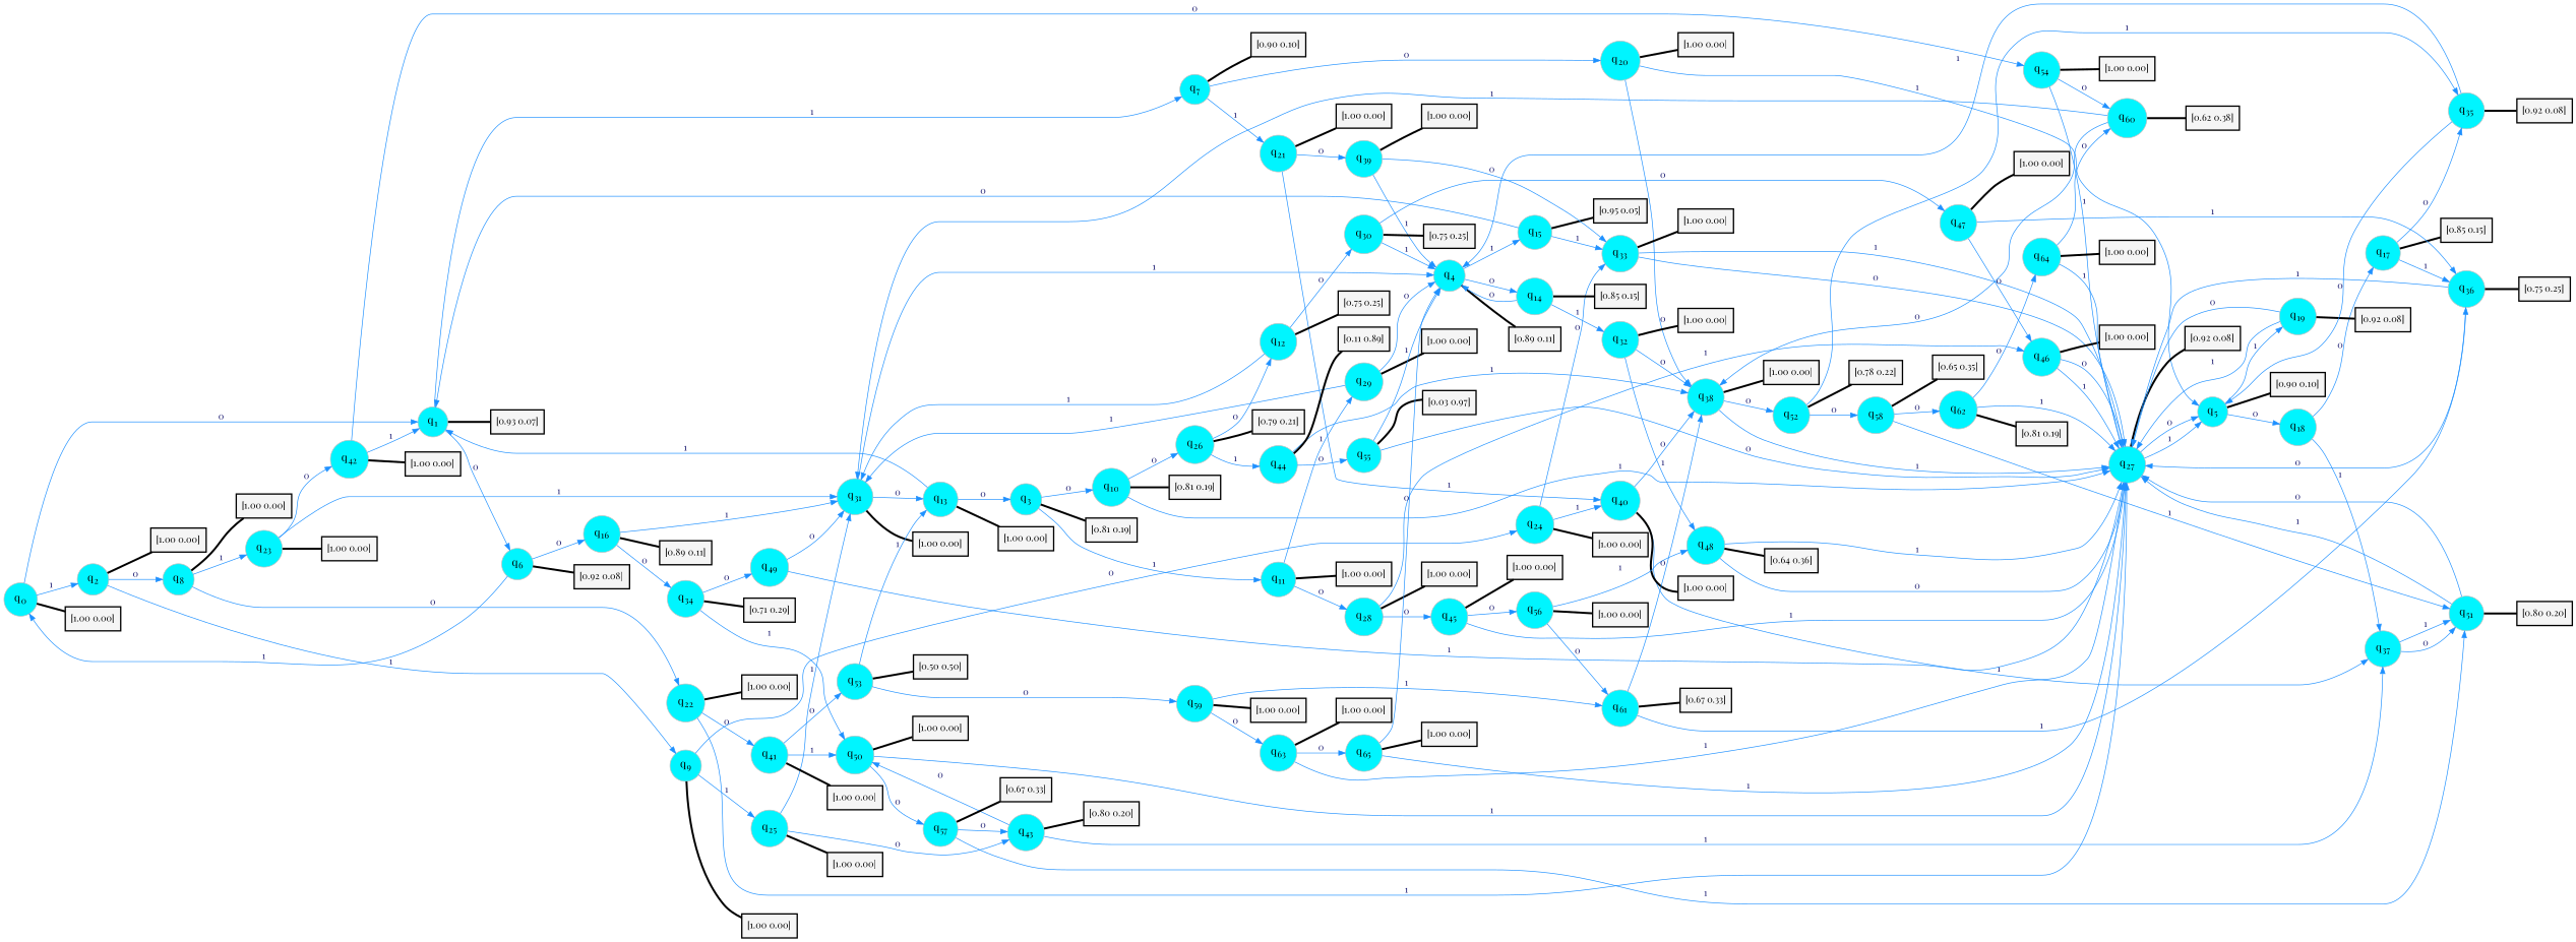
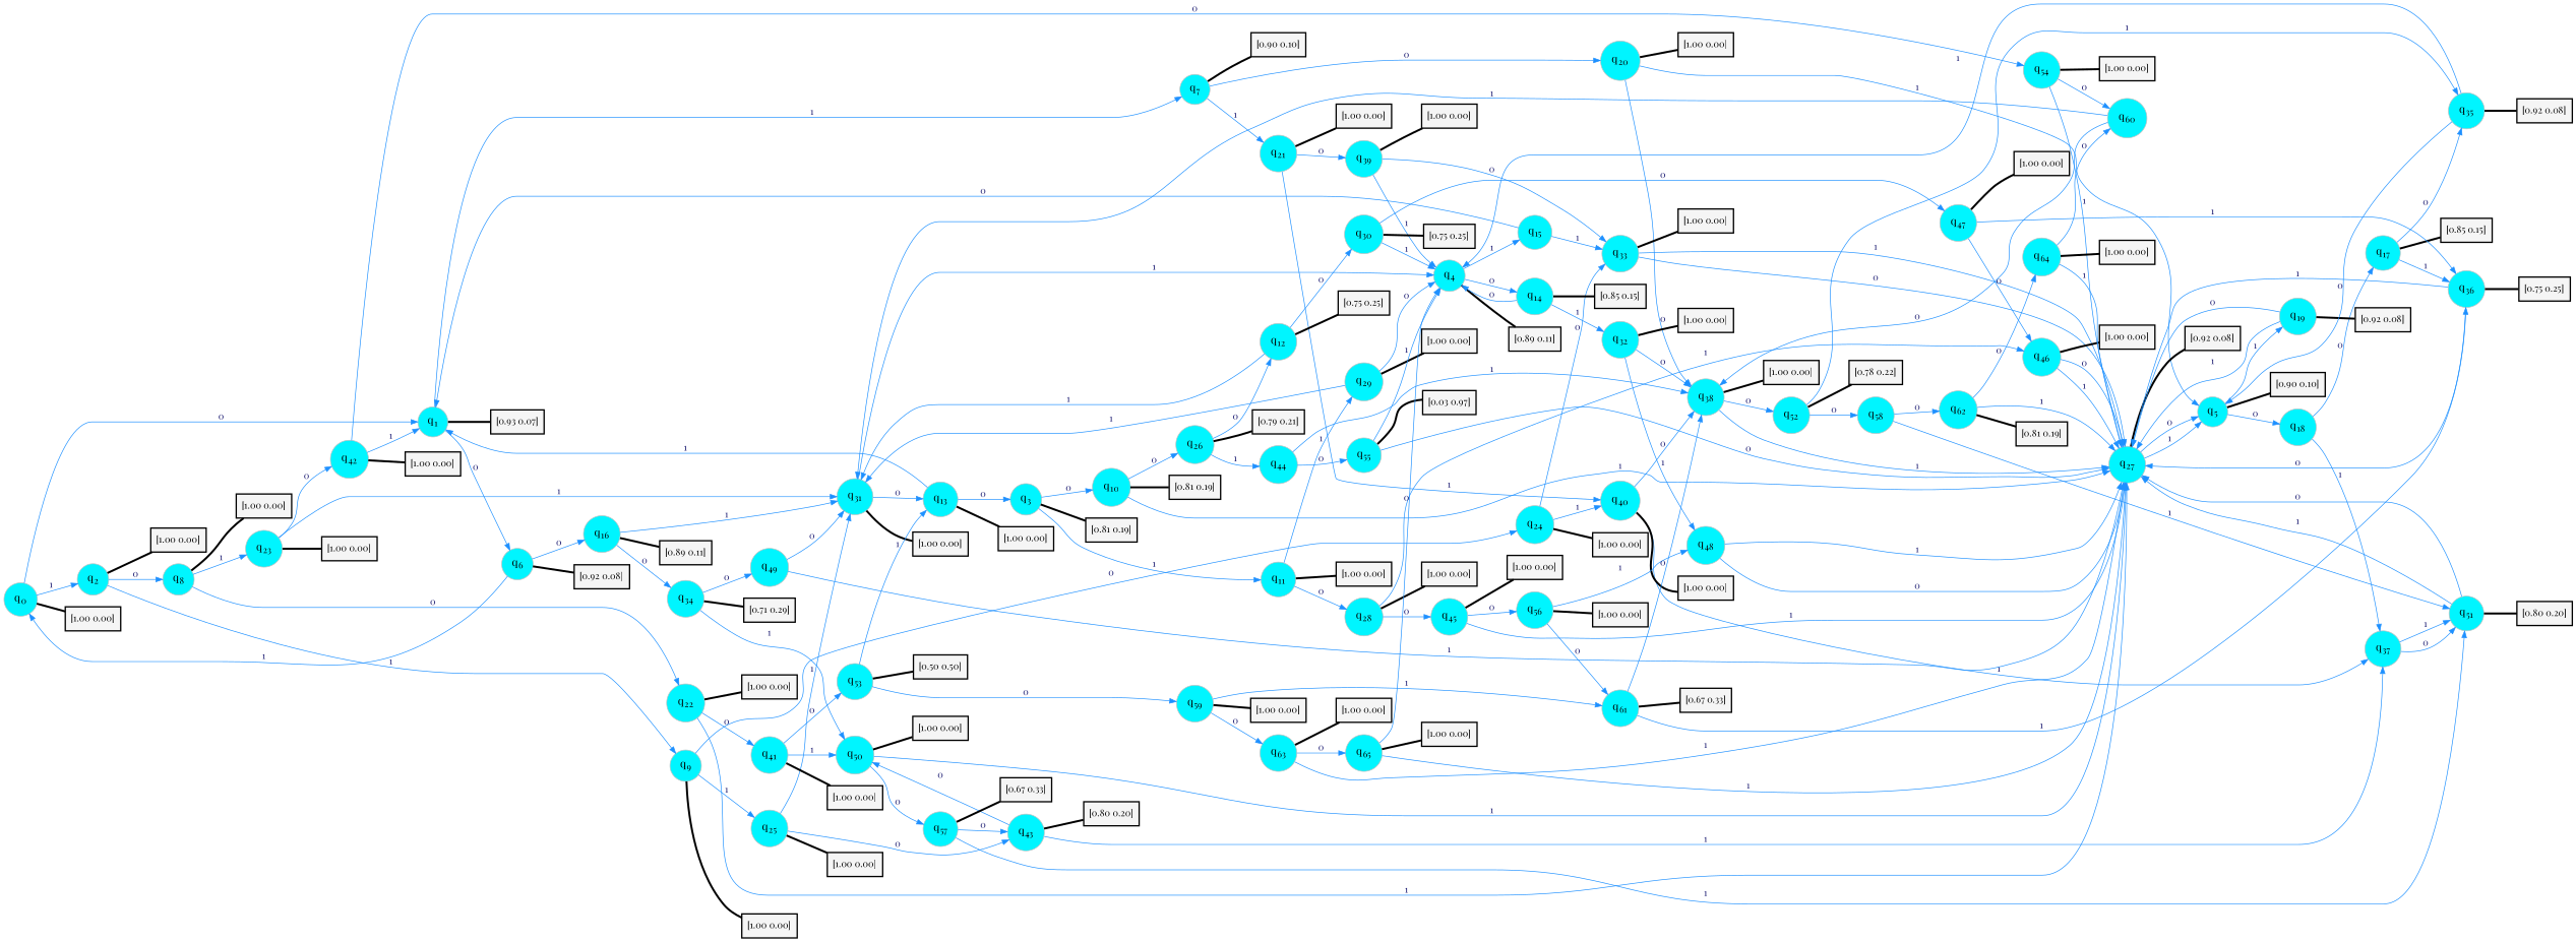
  digraph {
    fontname="Playfair Display"
    rankdir=LR
    node [color=gray fillcolor=turquoise1 fontcolor=black fontname="Playfair Display" fontsize=16 fontweight=bold shape=circle style=filled]
    edge [arrowsize=1 color=dodgerblue1 fontcolor=midnightblue fontname="Playfair Display" fontweight=bold penwidth=1 style=solid weight=20]
    n1 [label=<q<SUB>0</SUB>>]
    n2 [label=<q<SUB>1</SUB>>]
    n3 [label=<q<SUB>2</SUB>>]
    n4 [color=black fillcolor=whitesmoke fontsize=14 label="[1.00 0.00]" penwidth=2 shape=box]
    n5 [label=<q<SUB>6</SUB>>]
    n6 [label=<q<SUB>7</SUB>>]
    n7 [color=black fillcolor=whitesmoke fontsize=14 label="[0.93 0.07]" penwidth=2 shape=box]
    n8 [label=<q<SUB>8</SUB>>]
    n9 [label=<q<SUB>9</SUB>>]
    n10 [color=black fillcolor=whitesmoke fontsize=14 label="[1.00 0.00]" penwidth=2 shape=box]
    n11 [label=<q<SUB>16</SUB>>]
    n12 [color=black fillcolor=whitesmoke fontsize=14 label="[0.92 0.08]" penwidth=2 shape=box]
    n13 [label=<q<SUB>20</SUB>>]
    n14 [label=<q<SUB>21</SUB>>]
    n15 [color=black fillcolor=whitesmoke fontsize=14 label="[0.90 0.10]" penwidth=2 shape=box]
    n16 [label=<q<SUB>22</SUB>>]
    n17 [label=<q<SUB>23</SUB>>]
    n18 [color=black fillcolor=whitesmoke fontsize=14 label="[1.00 0.00]" penwidth=2 shape=box]
    n19 [label=<q<SUB>24</SUB>>]
    n20 [label=<q<SUB>25</SUB>>]
    n21 [color=black fillcolor=whitesmoke fontsize=14 label="[1.00 0.00]" penwidth=2 shape=box]
    n22 [label=<q<SUB>3</SUB>>]
    n23 [label=<q<SUB>10</SUB>>]
    n24 [label=<q<SUB>11</SUB>>]
    n25 [color=black fillcolor=whitesmoke fontsize=14 label="[0.81 0.19]" penwidth=2 shape=box]
    n26 [label=<q<SUB>26</SUB>>]
    n27 [label=<q<SUB>27</SUB>>]
    n28 [color=black fillcolor=whitesmoke fontsize=14 label="[0.81 0.19]" penwidth=2 shape=box]
    n29 [label=<q<SUB>28</SUB>>]
    n30 [label=<q<SUB>29</SUB>>]
    n31 [color=black fillcolor=whitesmoke fontsize=14 label="[1.00 0.00]" penwidth=2 shape=box]
    n32 [label=<q<SUB>4</SUB>>]
    n33 [label=<q<SUB>14</SUB>>]
    n34 [label=<q<SUB>15</SUB>>]
    n35 [color=black fillcolor=whitesmoke fontsize=14 label="[0.89 0.11]" penwidth=2 shape=box]
    n36 [label=<q<SUB>32</SUB>>]
    n37 [color=black fillcolor=whitesmoke fontsize=14 label="[0.85 0.15]" penwidth=2 shape=box]
    n38 [label=<q<SUB>33</SUB>>]
-   n39 [color=black fillcolor=whitesmoke fontsize=14 label="[0.95 0.05]" penwidth=2 shape=box]
    n40 [label=<q<SUB>5</SUB>>]
    n41 [label=<q<SUB>18</SUB>>]
    n42 [label=<q<SUB>19</SUB>>]
    n43 [color=black fillcolor=whitesmoke fontsize=14 label="[0.90 0.10]" penwidth=2 shape=box]
    n44 [label=<q<SUB>17</SUB>>]
    n45 [label=<q<SUB>37</SUB>>]
    n46 [color=black fillcolor=whitesmoke fontsize=14 label="[0.92 0.08]" penwidth=2 shape=box]
    n47 [label=<q<SUB>31</SUB>>]
    n48 [label=<q<SUB>34</SUB>>]
    n49 [color=black fillcolor=whitesmoke fontsize=14 label="[0.89 0.11]" penwidth=2 shape=box]
    n50 [label=<q<SUB>38</SUB>>]
    n51 [color=black fillcolor=whitesmoke fontsize=14 label="[1.00 0.00]" penwidth=2 shape=box]
    n52 [label=<q<SUB>39</SUB>>]
    n53 [label=<q<SUB>40</SUB>>]
    n54 [color=black fillcolor=whitesmoke fontsize=14 label="[1.00 0.00]" penwidth=2 shape=box]
    n55 [label=<q<SUB>41</SUB>>]
    n56 [color=black fillcolor=whitesmoke fontsize=14 label="[1.00 0.00]" penwidth=2 shape=box]
    n57 [label=<q<SUB>42</SUB>>]
    n58 [color=black fillcolor=whitesmoke fontsize=14 label="[1.00 0.00]" penwidth=2 shape=box]
    n59 [color=black fillcolor=whitesmoke fontsize=14 label="[1.00 0.00]" penwidth=2 shape=box]
    n60 [label=<q<SUB>43</SUB>>]
    n61 [color=black fillcolor=whitesmoke fontsize=14 label="[1.00 0.00]" penwidth=2 shape=box]
    n62 [label=<q<SUB>12</SUB>>]
    n63 [label=<q<SUB>44</SUB>>]
    n64 [color=black fillcolor=whitesmoke fontsize=14 label="[0.79 0.21]" penwidth=2 shape=box]
    n65 [color=black fillcolor=whitesmoke fontsize=14 label="[0.92 0.08]" penwidth=2 shape=box]
    n66 [label=<q<SUB>45</SUB>>]
    n67 [label=<q<SUB>46</SUB>>]
    n68 [color=black fillcolor=whitesmoke fontsize=14 label="[1.00 0.00]" penwidth=2 shape=box]
    n69 [color=black fillcolor=whitesmoke fontsize=14 label="[1.00 0.00]" penwidth=2 shape=box]
    n70 [label=<q<SUB>30</SUB>>]
    n71 [color=black fillcolor=whitesmoke fontsize=14 label="[0.75 0.25]" penwidth=2 shape=box]
    n72 [label=<q<SUB>47</SUB>>]
    n73 [color=black fillcolor=whitesmoke fontsize=14 label="[0.75 0.25]" penwidth=2 shape=box]
    n74 [label=<q<SUB>13</SUB>>]
    n75 [color=black fillcolor=whitesmoke fontsize=14 label="[1.00 0.00]" penwidth=2 shape=box]
    n76 [color=black fillcolor=whitesmoke fontsize=14 label="[1.00 0.00]" penwidth=2 shape=box]
    n77 [label=<q<SUB>48</SUB>>]
    n78 [color=black fillcolor=whitesmoke fontsize=14 label="[1.00 0.00]" penwidth=2 shape=box]
    n79 [color=black fillcolor=whitesmoke fontsize=14 label="[1.00 0.00]" penwidth=2 shape=box]
    n80 [label=<q<SUB>49</SUB>>]
    n81 [label=<q<SUB>50</SUB>>]
    n82 [color=black fillcolor=whitesmoke fontsize=14 label="[0.71 0.29]" penwidth=2 shape=box]
    n83 [label=<q<SUB>35</SUB>>]
    n84 [label=<q<SUB>36</SUB>>]
    n85 [color=black fillcolor=whitesmoke fontsize=14 label="[0.85 0.15]" penwidth=2 shape=box]
    n86 [color=black fillcolor=whitesmoke fontsize=14 label="[0.92 0.08]" penwidth=2 shape=box]
    n87 [color=black fillcolor=whitesmoke fontsize=14 label="[0.75 0.25]" penwidth=2 shape=box]
    n88 [label=<q<SUB>51</SUB>>]
    n89 [label=<q<SUB>52</SUB>>]
    n90 [color=black fillcolor=whitesmoke fontsize=14 label="[1.00 0.00]" penwidth=2 shape=box]
    n91 [color=black fillcolor=whitesmoke fontsize=14 label="[1.00 0.00]" penwidth=2 shape=box]
    n92 [color=black fillcolor=whitesmoke fontsize=14 label="[1.00 0.00]" penwidth=2 shape=box]
    n93 [label=<q<SUB>53</SUB>>]
    n94 [color=black fillcolor=whitesmoke fontsize=14 label="[1.00 0.00]" penwidth=2 shape=box]
    n95 [label=<q<SUB>54</SUB>>]
    n96 [color=black fillcolor=whitesmoke fontsize=14 label="[1.00 0.00]" penwidth=2 shape=box]
    n97 [color=black fillcolor=whitesmoke fontsize=14 label="[0.80 0.20]" penwidth=2 shape=box]
    n98 [label=<q<SUB>55</SUB>>]
-   n99 [color=black fillcolor=whitesmoke fontsize=14 label="[0.11 0.89]" penwidth=2 shape=box]
    n100 [label=<q<SUB>56</SUB>>]
    n101 [color=black fillcolor=whitesmoke fontsize=14 label="[1.00 0.00]" penwidth=2 shape=box]
    n102 [color=black fillcolor=whitesmoke fontsize=14 label="[1.00 0.00]" penwidth=2 shape=box]
    n103 [color=black fillcolor=whitesmoke fontsize=14 label="[1.00 0.00]" penwidth=2 shape=box]
-   n104 [color=black fillcolor=whitesmoke fontsize=14 label="[0.64 0.36]" penwidth=2 shape=box]
    n105 [label=<q<SUB>57</SUB>>]
    n106 [color=black fillcolor=whitesmoke fontsize=14 label="[1.00 0.00]" penwidth=2 shape=box]
    n107 [color=black fillcolor=whitesmoke fontsize=14 label="[0.80 0.20]" penwidth=2 shape=box]
    n108 [label=<q<SUB>58</SUB>>]
    n109 [color=black fillcolor=whitesmoke fontsize=14 label="[0.78 0.22]" penwidth=2 shape=box]
    n110 [label=<q<SUB>59</SUB>>]
    n111 [color=black fillcolor=whitesmoke fontsize=14 label="[0.50 0.50]" penwidth=2 shape=box]
    n112 [label=<q<SUB>60</SUB>>]
    n113 [color=black fillcolor=whitesmoke fontsize=14 label="[1.00 0.00]" penwidth=2 shape=box]
    n114 [color=black fillcolor=whitesmoke fontsize=14 label="[0.03 0.97]" penwidth=2 shape=box]
    n115 [label=<q<SUB>61</SUB>>]
    n116 [color=black fillcolor=whitesmoke fontsize=14 label="[1.00 0.00]" penwidth=2 shape=box]
    n117 [color=black fillcolor=whitesmoke fontsize=14 label="[0.67 0.33]" penwidth=2 shape=box]
    n118 [label=<q<SUB>62</SUB>>]
-   n119 [color=black fillcolor=whitesmoke fontsize=14 label="[0.65 0.35]" penwidth=2 shape=box]
    n120 [label=<q<SUB>63</SUB>>]
    n121 [color=black fillcolor=whitesmoke fontsize=14 label="[1.00 0.00]" penwidth=2 shape=box]
-   n122 [color=black fillcolor=whitesmoke fontsize=14 label="[0.62 0.38]" penwidth=2 shape=box]
    n123 [color=black fillcolor=whitesmoke fontsize=14 label="[0.67 0.33]" penwidth=2 shape=box]
    n124 [label=<q<SUB>64</SUB>>]
    n125 [color=black fillcolor=whitesmoke fontsize=14 label="[0.81 0.19]" penwidth=2 shape=box]
    n126 [label=<q<SUB>65</SUB>>]
    n127 [color=black fillcolor=whitesmoke fontsize=14 label="[1.00 0.00]" penwidth=2 shape=box]
    n128 [color=black fillcolor=whitesmoke fontsize=14 label="[1.00 0.00]" penwidth=2 shape=box]
    n129 [color=black fillcolor=whitesmoke fontsize=14 label="[1.00 0.00]" penwidth=2 shape=box]
    n1 -> n2 [label=0]
    n1 -> n3 [label=1]
    n1 -> n4 [arrowhead=none color=black penwidth=3]
    n2 -> n5 [label=0]
    n2 -> n6 [label=1]
    n2 -> n7 [arrowhead=none color=black penwidth=3]
    n3 -> n8 [label=0]
    n3 -> n9 [label=1]
    n3 -> n10 [arrowhead=none color=black penwidth=3]
    n5 -> n1 [label=1]
    n5 -> n11 [label=0]
    n5 -> n12 [arrowhead=none color=black penwidth=3]
    n6 -> n13 [label=0]
    n6 -> n14 [label=1]
    n6 -> n15 [arrowhead=none color=black penwidth=3]
    n8 -> n16 [label=0]
    n8 -> n17 [label=1]
    n8 -> n18 [arrowhead=none color=black penwidth=3]
    n9 -> n19 [label=0]
    n9 -> n20 [label=1]
    n9 -> n21 [arrowhead=none color=black penwidth=3]
    n11 -> n47 [label=1]
    n11 -> n48 [label=0]
    n11 -> n49 [arrowhead=none color=black penwidth=3]
    n13 -> n40 [label=1]
    n13 -> n50 [label=0]
    n13 -> n51 [arrowhead=none color=black penwidth=3]
    n14 -> n52 [label=0]
    n14 -> n53 [label=1]
    n14 -> n54 [arrowhead=none color=black penwidth=3]
    n16 -> n27 [label=1]
    n16 -> n55 [label=0]
    n16 -> n56 [arrowhead=none color=black penwidth=3]
    n17 -> n47 [label=1]
    n17 -> n57 [label=0]
    n17 -> n58 [arrowhead=none color=black penwidth=3]
    n19 -> n38 [label=0]
    n19 -> n53 [label=1]
    n19 -> n59 [arrowhead=none color=black penwidth=3]
    n20 -> n47 [label=1]
    n20 -> n60 [label=0]
    n20 -> n61 [arrowhead=none color=black penwidth=3]
    n22 -> n23 [label=0]
    n22 -> n24 [label=1]
    n22 -> n25 [arrowhead=none color=black penwidth=3]
    n23 -> n26 [label=0]
    n23 -> n27 [label=1]
    n23 -> n28 [arrowhead=none color=black penwidth=3]
    n24 -> n29 [label=0]
    n24 -> n30 [label=1]
    n24 -> n31 [arrowhead=none color=black penwidth=3]
    n26 -> n62 [label=0]
    n26 -> n63 [label=1]
    n26 -> n64 [arrowhead=none color=black penwidth=3]
    n27 -> n40 [label=0]
    n27 -> n40 [label=1]
    n27 -> n65 [arrowhead=none color=black penwidth=3]
    n29 -> n66 [label=0]
    n29 -> n67 [label=1]
    n29 -> n68 [arrowhead=none color=black penwidth=3]
    n30 -> n32 [label=0]
    n30 -> n47 [label=1]
    n30 -> n69 [arrowhead=none color=black penwidth=3]
    n32 -> n33 [label=0]
    n32 -> n34 [label=1]
    n32 -> n35 [arrowhead=none color=black penwidth=3]
    n33 -> n32 [label=0]
    n33 -> n36 [label=1]
    n33 -> n37 [arrowhead=none color=black penwidth=3]
    n34 -> n2 [label=0]
    n34 -> n38 [label=1]
-   n34 -> n39 [arrowhead=none color=black penwidth=3]
    n36 -> n50 [label=0]
    n36 -> n77 [label=1]
    n36 -> n78 [arrowhead=none color=black penwidth=3]
    n38 -> n27 [label=0]
    n38 -> n27 [label=1]
    n38 -> n79 [arrowhead=none color=black penwidth=3]
    n40 -> n41 [label=0]
    n40 -> n42 [label=1]
    n40 -> n43 [arrowhead=none color=black penwidth=3]
    n41 -> n44 [label=0]
    n41 -> n45 [label=1]
    n42 -> n27 [label=0]
    n42 -> n27 [label=1]
    n42 -> n46 [arrowhead=none color=black penwidth=3]
    n44 -> n83 [label=0]
    n44 -> n84 [label=1]
    n44 -> n85 [arrowhead=none color=black penwidth=3]
    n45 -> n88 [label=0]
    n45 -> n88 [label=1]
    n47 -> n32 [label=1]
    n47 -> n74 [label=0]
    n47 -> n75 [arrowhead=none color=black penwidth=3]
    n48 -> n80 [label=0]
    n48 -> n81 [label=1]
    n48 -> n82 [arrowhead=none color=black penwidth=3]
    n50 -> n27 [label=1]
    n50 -> n89 [label=0]
    n50 -> n90 [arrowhead=none color=black penwidth=3]
    n52 -> n32 [label=1]
    n52 -> n38 [label=0]
    n52 -> n91 [arrowhead=none color=black penwidth=3]
    n53 -> n45 [label=1]
    n53 -> n50 [label=0]
    n53 -> n92 [arrowhead=none color=black penwidth=3]
    n55 -> n81 [label=1]
    n55 -> n93 [label=0]
    n55 -> n94 [arrowhead=none color=black penwidth=3]
    n57 -> n2 [label=1]
    n57 -> n95 [label=0]
    n57 -> n96 [arrowhead=none color=black penwidth=3]
    n60 -> n45 [label=1]
    n60 -> n81 [label=0]
    n60 -> n97 [arrowhead=none color=black penwidth=3]
    n62 -> n47 [label=1]
    n62 -> n70 [label=0]
    n62 -> n71 [arrowhead=none color=black penwidth=3]
    n63 -> n50 [label=1]
    n63 -> n98 [label=0]
-   n63 -> n99 [arrowhead=none color=black penwidth=3]
    n66 -> n27 [label=1]
    n66 -> n100 [label=0]
    n66 -> n101 [arrowhead=none color=black penwidth=3]
    n67 -> n27 [label=0]
    n67 -> n27 [label=1]
    n67 -> n102 [arrowhead=none color=black penwidth=3]
    n70 -> n32 [label=1]
    n70 -> n72 [label=0]
    n70 -> n73 [arrowhead=none color=black penwidth=3]
    n72 -> n67 [label=0]
    n72 -> n84 [label=1]
    n72 -> n103 [arrowhead=none color=black penwidth=3]
    n74 -> n2 [label=1]
    n74 -> n22 [label=0]
    n74 -> n76 [arrowhead=none color=black penwidth=3]
    n77 -> n27 [label=0]
    n77 -> n27 [label=1]
-   n77 -> n104 [arrowhead=none color=black penwidth=3]
    n80 -> n27 [label=1]
    n80 -> n47 [label=0]
    n81 -> n27 [label=1]
    n81 -> n105 [label=0]
    n81 -> n106 [arrowhead=none color=black penwidth=3]
    n83 -> n32 [label=1]
    n83 -> n40 [label=0]
    n83 -> n86 [arrowhead=none color=black penwidth=3]
    n84 -> n27 [label=0]
    n84 -> n27 [label=1]
    n84 -> n87 [arrowhead=none color=black penwidth=3]
    n88 -> n27 [label=0]
    n88 -> n27 [label=1]
    n88 -> n107 [arrowhead=none color=black penwidth=3]
    n89 -> n83 [label=1]
    n89 -> n108 [label=0]
    n89 -> n109 [arrowhead=none color=black penwidth=3]
    n93 -> n74 [label=1]
    n93 -> n110 [label=0]
    n93 -> n111 [arrowhead=none color=black penwidth=3]
    n95 -> n27 [label=1]
    n95 -> n112 [label=0]
    n95 -> n113 [arrowhead=none color=black penwidth=3]
    n98 -> n27 [label=0]
    n98 -> n32 [label=1]
    n98 -> n114 [arrowhead=none color=black penwidth=3]
    n100 -> n77 [label=1]
    n100 -> n115 [label=0]
    n100 -> n116 [arrowhead=none color=black penwidth=3]
    n105 -> n60 [label=0]
    n105 -> n88 [label=1]
    n105 -> n117 [arrowhead=none color=black penwidth=3]
    n108 -> n88 [label=1]
    n108 -> n118 [label=0]
-   n108 -> n119 [arrowhead=none color=black penwidth=3]
    n110 -> n115 [label=1]
    n110 -> n120 [label=0]
    n110 -> n121 [arrowhead=none color=black penwidth=3]
    n112 -> n47 [label=1]
    n112 -> n50 [label=0]
-   n112 -> n122 [arrowhead=none color=black penwidth=3]
    n115 -> n50 [label=0]
    n115 -> n84 [label=1]
    n115 -> n123 [arrowhead=none color=black penwidth=3]
    n118 -> n27 [label=1]
    n118 -> n124 [label=0]
    n118 -> n125 [arrowhead=none color=black penwidth=3]
    n120 -> n27 [label=1]
    n120 -> n126 [label=0]
    n120 -> n127 [arrowhead=none color=black penwidth=3]
    n124 -> n27 [label=1]
    n124 -> n112 [label=0]
    n124 -> n128 [arrowhead=none color=black penwidth=3]
    n126 -> n27 [label=1]
    n126 -> n32 [label=0]
    n126 -> n129 [arrowhead=none color=black penwidth=3]
  }
